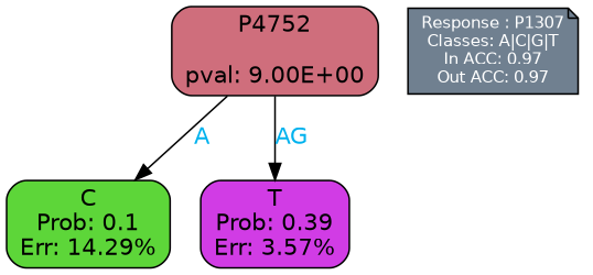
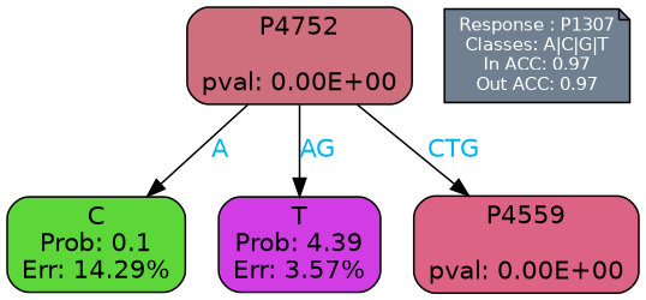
  digraph {
    ranksep=equally
    splines=polylines
    node [color=black fontname=helvetica shape=box style="filled, rounded"]
    edge [fontcolor=deepskyblue2 fontname=helvetica]
    n1 [fillcolor="#5dd639" label="C\nProb: 0.1\nErr: 14.29%"]
-   n2 [fillcolor="#d13ce5" label="T\nProb: 0.39\nErr: 3.57%"]
+   n2 [fillcolor="#d13ce5" label="T\nProb: 4.39\nErr: 3.57%"]
    n3 [align=left fillcolor=slategray fontcolor=white fontsize=10 label="Response : P1307\nClasses: A|C|G|T\nIn ACC: 0.97\nOut ACC: 0.97\n" shape=note style=filled]
-   n4 [fillcolor="#cf6e7c" label="P4752\n\npval: 9.00E+00"]
+   n4 [fillcolor="#cf6e7c" label="P4752\n\npval: 0.00E+00"]
+   n5 [fillcolor="#dc6384" label="P4559\n\npval: 0.00E+00"]
    subgraph sub_1 {
      rank=same
      n1
      n2
    }
    subgraph sub_2 {
      rank=same
      n3
      n4
    }
    n4 -> n1 [label=A]
    n4 -> n2 [label=AG]
+   n4 -> n5 [label=CTG]
  }
